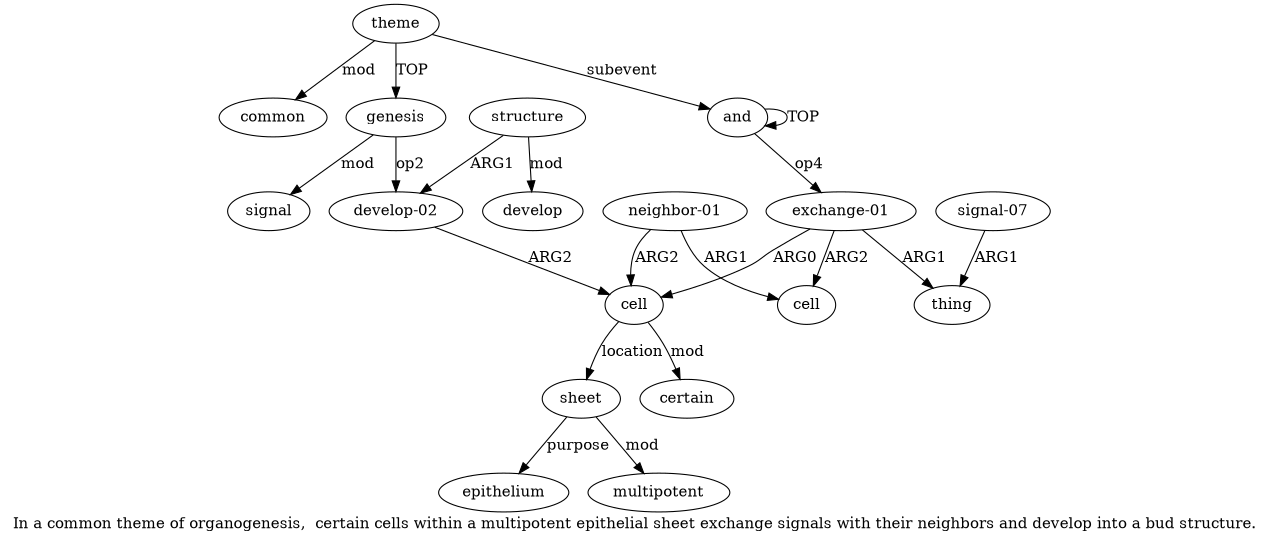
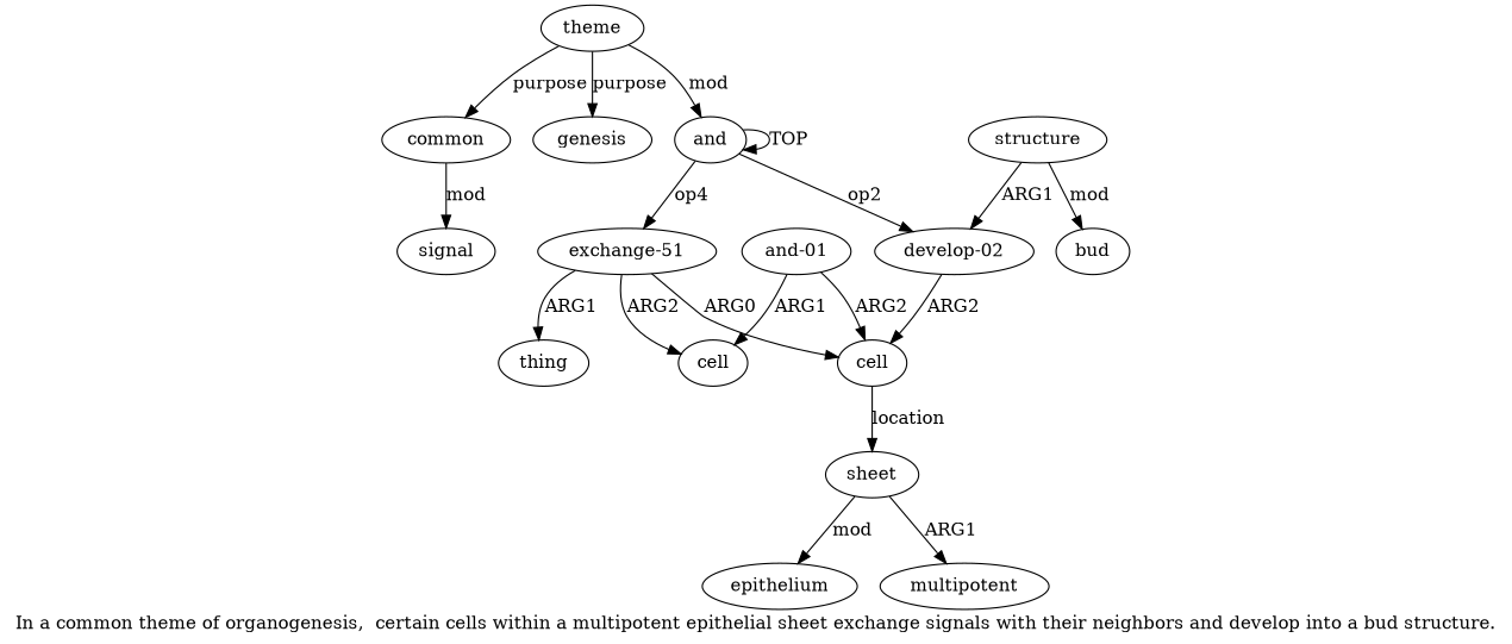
  digraph {
    label="In a common theme of organogenesis,  certain cells within a multipotent epithelial sheet exchange signals with their neighbors and develop into a bud structure."
    node [color=black gold_label=cell test_label=cell]
    edge [color=black gold_label=mod test_label=mod]
    n1 [gold_ind=15 gold_label=common label=common test_ind=15 test_label=common]
    n2 [gold_ind=14 gold_label=theme label=theme test_ind=14 test_label=theme]
    n3 [gold_ind=16 gold_label=genesis label=genesis test_ind=16 test_label=genesis]
    n4 [gold_ind=0 gold_label=and label=and test_ind=0 test_label=and]
    n5 [gold_ind=17 gold_label=organ label=signal test_ind=17 test_label=organ]
    n6 [gold_ind=11 gold_label="develop-02" label="develop-02" test_ind=11 test_label="develop-02"]
-   n7 [gold_ind=1 gold_label="exchange-01" label="exchange-01" test_ind=1 test_label="exchange-01"]
+   n7 [gold_ind=1 gold_label="exchange-01" label="exchange-51" test_ind=1 test_label="exchange-01"]
    n8 [gold_ind=2 label=cell test_ind=2]
    n9 [gold_ind=9 label=cell test_ind=9]
    n10 [gold_ind=7 gold_label=thing label=thing test_ind=7 test_label=thing]
    n11 [gold_ind=12 gold_label=structure label=structure test_ind=12 test_label=structure]
-   n12 [gold_ind=13 gold_label=bud label=develop test_ind=13 test_label=bud]
+   n12 [gold_ind=13 gold_label=bud label=bud test_ind=13 test_label=bud]
    n13 [gold_ind=3 gold_label=sheet label=sheet test_ind=3 test_label=sheet]
-   n14 [gold_ind=6 gold_label=certain label=certain test_ind=6 test_label=certain]
    n15 [gold_ind=5 gold_label=epithelium label=epithelium test_ind=5 test_label=epithelium]
    n16 [gold_ind=4 gold_label=multipotent label=multipotent test_ind=4 test_label=multipotent]
-   n17 [gold_ind=10 gold_label="neighbor-01" label="neighbor-01" test_ind=10 test_label="neighbor-01"]
-   n18 [gold_ind=8 gold_label="signal-07" label="signal-07" test_ind=8 test_label="signal-07"]
-   n2 -> n1 [label=mod]
-   n2 -> n3 [gold_label=purpose label=TOP test_label=purpose]
-   n2 -> n4 [gold_label=subevent label=subevent test_label=subevent]
-   n3 -> n5 [label=mod]
+   n17 [gold_ind=10 gold_label="neighbor-01" label="and-01" test_ind=10 test_label="neighbor-01"]
+   n2 -> n1 [label=purpose]
+   n2 -> n3 [gold_label=purpose label=purpose test_label=purpose]
+   n2 -> n4 [gold_label=subevent label=mod test_label=subevent]
+   n1 -> n5 [label=mod]
    n4 -> n4 [gold_label=TOP label=TOP test_label=TOP]
-   n3 -> n6 [gold_label=op2 label=op2 test_label=op2]
+   n4 -> n6 [gold_label=op2 label=op2 test_label=op2]
    n4 -> n7 [gold_label=op1 label=op4 test_label=op1]
    n6 -> n8 [gold_label=ARG2 label=ARG2 test_label=ARG2]
    n7 -> n8 [gold_label=ARG0 label=ARG0 test_label=ARG0]
    n7 -> n9 [gold_label=ARG2 label=ARG2 test_label=ARG2]
    n7 -> n10 [gold_label=ARG1 label=ARG1 test_label=ARG1]
    n8 -> n13 [gold_label=location label=location test_label=location]
-   n8 -> n14 [label=mod]
    n11 -> n6 [gold_label=ARG1 label=ARG1 test_label=ARG1]
    n11 -> n12 [label=mod]
-   n13 -> n15 [label=purpose]
-   n13 -> n16 [label=mod]
+   n13 -> n15 [label=mod]
+   n13 -> n16 [label=ARG1]
    n17 -> n8 [gold_label=ARG2 label=ARG2 test_label=ARG2]
    n17 -> n9 [gold_label=ARG1 label=ARG1 test_label=ARG1]
-   n18 -> n10 [gold_label=ARG1 label=ARG1 test_label=ARG1]
  }
